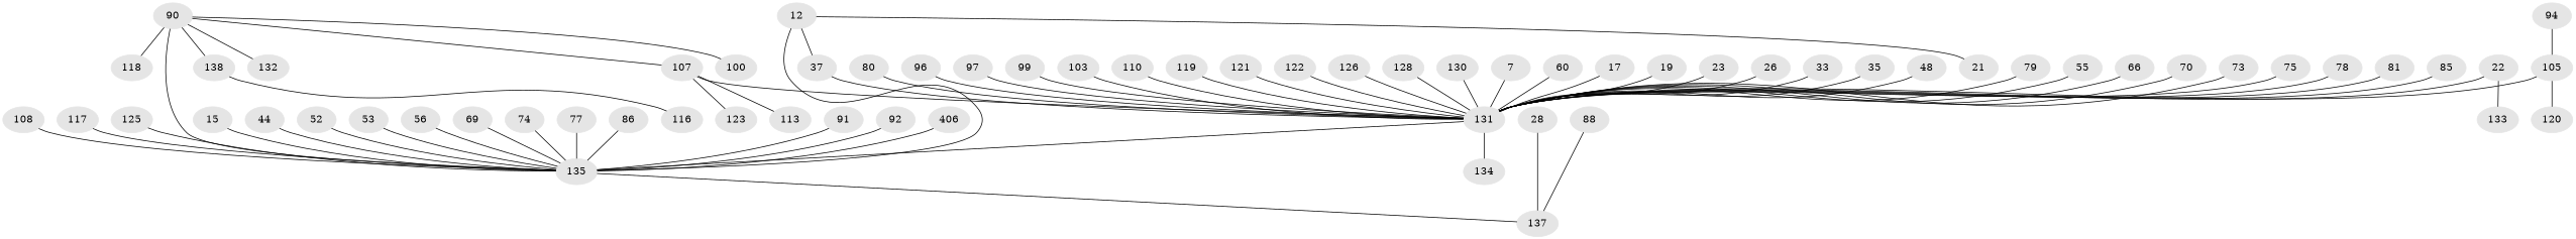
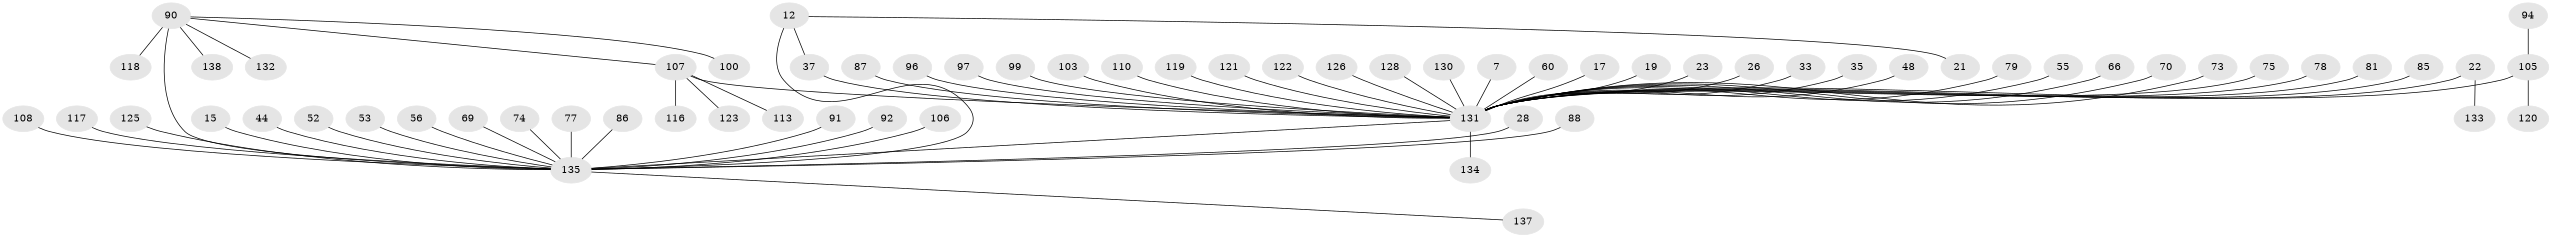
  graph {
    node [color=gray90 style=filled]
    131 [super="+18+43+3"]
    135 [super="+129+114+115+5"]
    134 [super="+46+79"]
    7
    12 [super="+6"]
    21
    37 [super="+9"]
    60 [super="+32"]
    137
    15
    17
    19
    22
    133 [super="+40"]
    23
    26
    28
    33 [super="+10"]
    35
    44
    48
    n22 [label=79]
    52
    53
    55 [super="+45"]
    56
    66
    69
    70 [super="+14"]
    73
    74
    75
    77
    78
    81
    85
    86
-   87 [label=80]
+   87
    88
    90 [super="+51"]
    100
    107 [super="+31+20+57+62+89+71+4+36+84+95+102"]
    118 [super="+76"]
    132
    138 [super="+136"]
    113 [super="+42+67+111"]
    116
    123
    91 [super="+64+68"]
    92
    105 [super="+82"]
    120
    94
    96
    97
    99 [super="+93"]
    103
-   106 [label=406]
+   106
    108
    110 [super="+54"]
    117
    119
    121
    122
    125
    126 [super="+58"]
    128
    130
    131 -- 135 [weight=5]
    131 -- 134
    135 -- 137
    7 -- 131
    12 -- 135 [weight=2]
    12 -- 21
    12 -- 37
    37 -- 131
    60 -- 131
    15 -- 135
    17 -- 131
    19 -- 131
    22 -- 131 [weight=2]
    22 -- 133
    23 -- 131
    26 -- 131
-   28 -- 137
+   28 -- 135
    33 -- 131
    35 -- 131
    44 -- 135
    48 -- 131
    n22 -- 131
    52 -- 135
    53 -- 135
    55 -- 131 [weight=2]
    56 -- 135
    66 -- 131
    69 -- 135
    70 -- 131
    73 -- 131
    74 -- 135
    75 -- 131
    77 -- 135
    78 -- 131
    81 -- 131
    85 -- 131
    86 -- 135
    87 -- 131
-   88 -- 137
+   88 -- 135
    90 -- 135 [weight=4]
    90 -- 100
    90 -- 107
    90 -- 118
    90 -- 132
    90 -- 138
    107 -- 131 [weight=2]
    107 -- 113
-   138 -- 116
+   107 -- 116
    107 -- 123
    91 -- 135
    92 -- 135
    105 -- 131 [weight=4]
    105 -- 120
    94 -- 105
    96 -- 131
    97 -- 131
    99 -- 131
    103 -- 131
    106 -- 135
    108 -- 135
    110 -- 131 [weight=3]
    117 -- 135
    119 -- 131
    121 -- 131
    122 -- 131
    125 -- 135
    126 -- 131
    128 -- 131
    130 -- 131
  }
